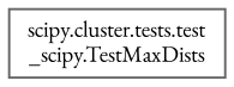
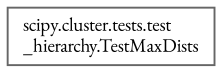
  digraph {
    rankdir=TB
    fontname="EB Garamond"
-   n1 [color=grey40 fillcolor=white fontname="EB Garamond" fontsize=10 height=0.2 label="scipy.cluster.tests.test\l_scipy.TestMaxDists" shape=box style=filled width=0.4]
+   n1 [color=grey40 fillcolor=white fontname="EB Garamond" fontsize=10 height=0.2 label="scipy.cluster.tests.test\l_hierarchy.TestMaxDists" shape=box style=filled width=0.4]
  }
